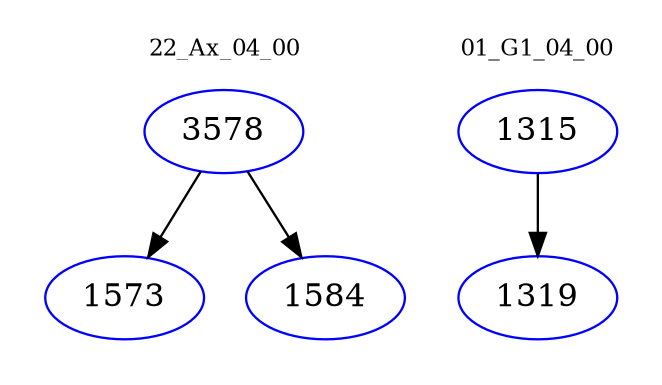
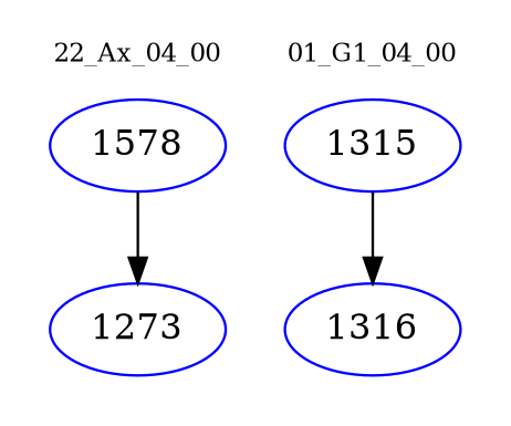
  digraph {
    node [color=blue]
    edge [color=black]
-   n1 [label=3578]
-   n2 [label=1573]
-   n3 [label=1584]
+   n1 [label=1578]
+   n2 [label=1273]
    n4 [label=1315]
-   n5 [label=1319]
+   n5 [label=1316]
    subgraph cluster_1 {
      color=white
      fontsize=10
      label="22_Ax_04_00"
      n1
      n2
-     n3
    }
    subgraph cluster_2 {
      color=white
      fontsize=10
      label="01_G1_04_00"
      n4
      n5
    }
    n1 -> n2
-   n1 -> n3
    n4 -> n5
  }
